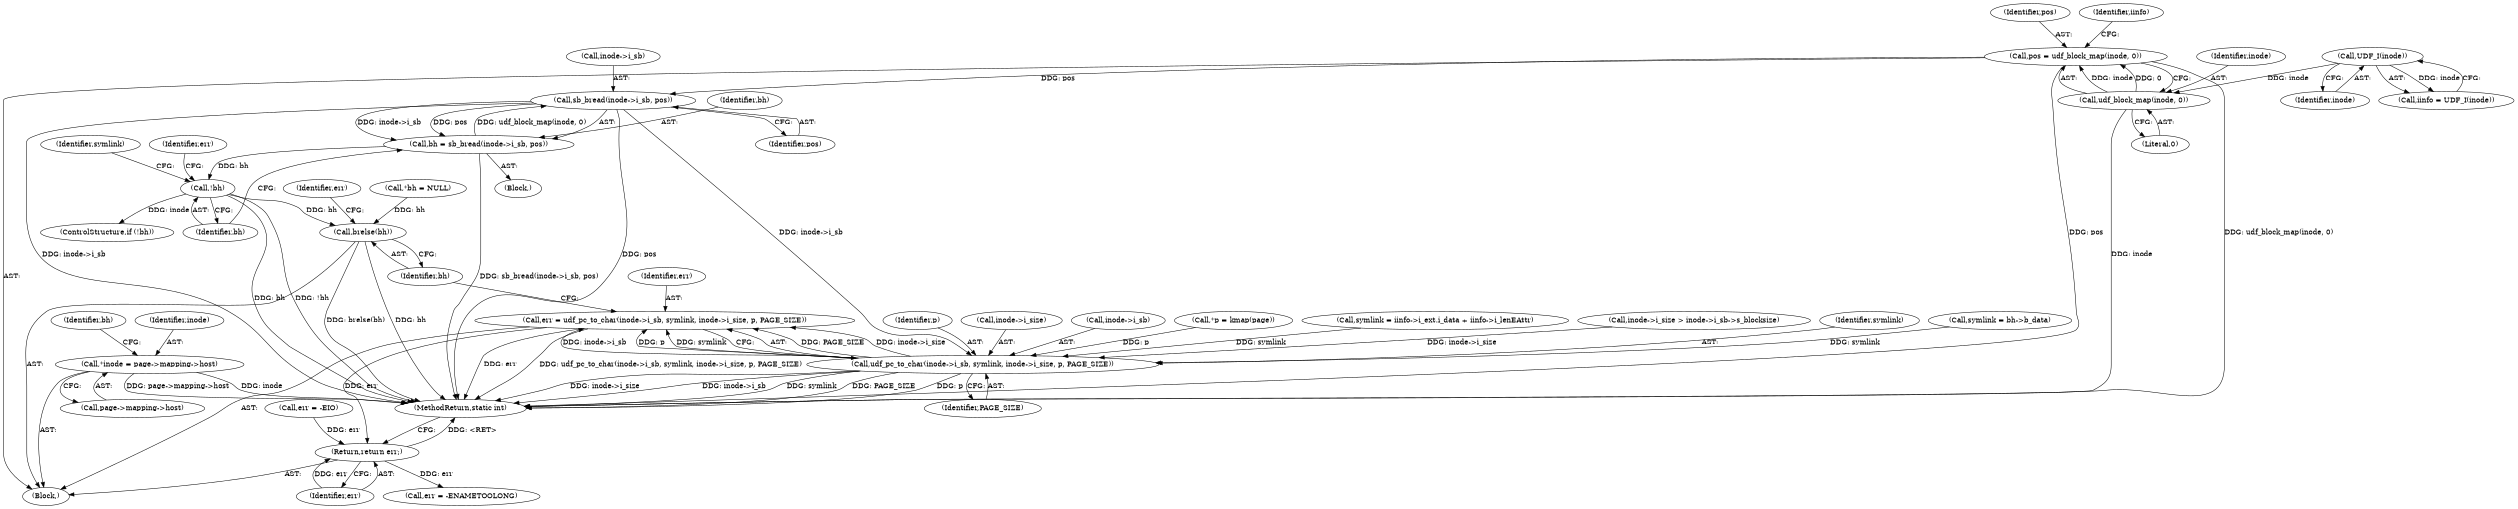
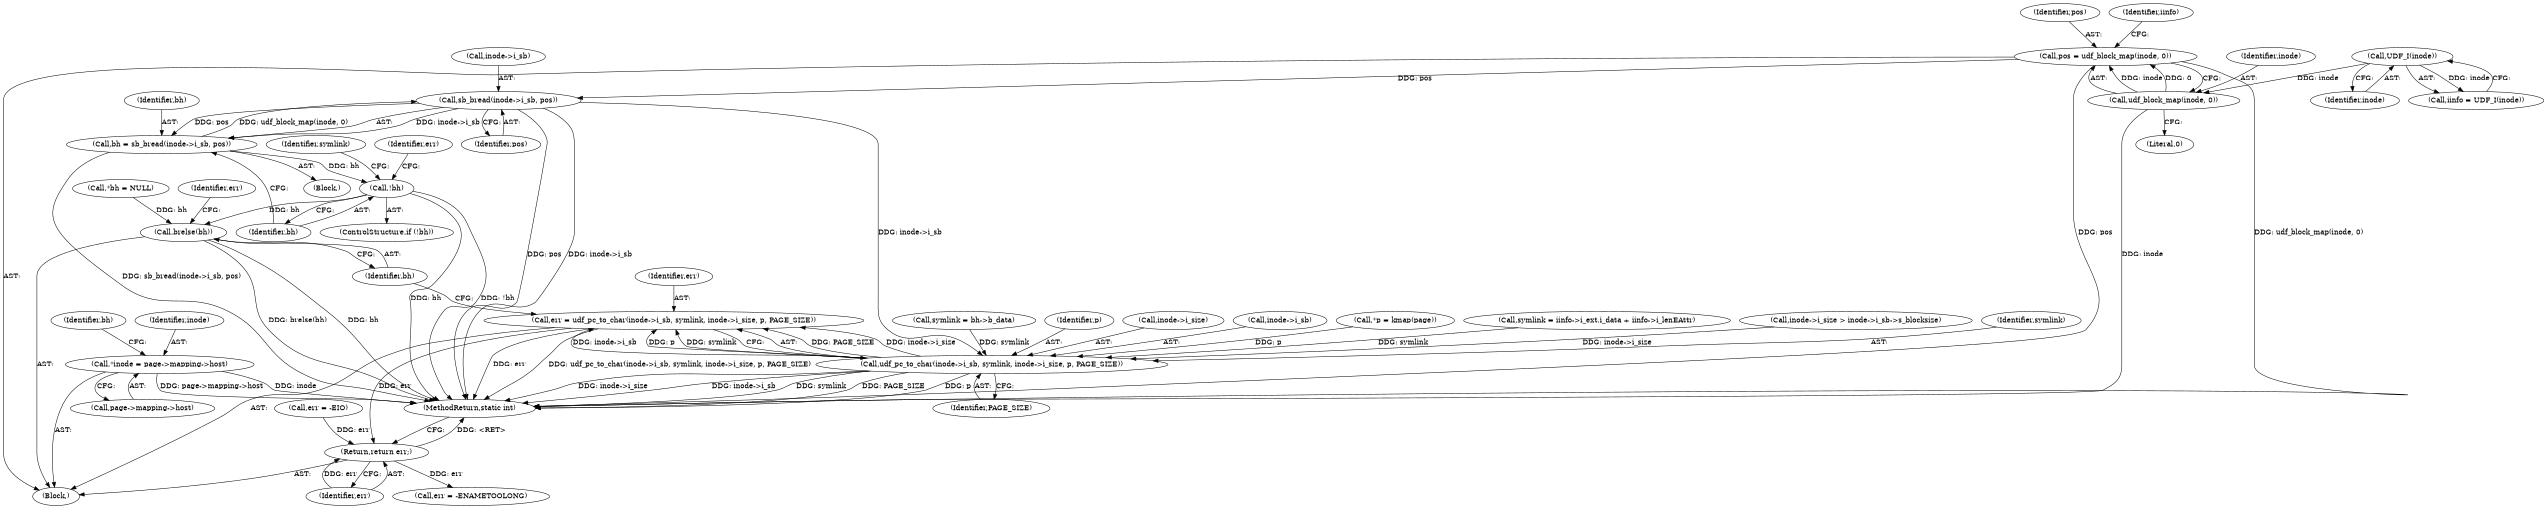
  digraph {
    n1 [label="(Call,sb_bread(inode->i_sb, pos))"]
    n2 [label="(Call,bh = sb_bread(inode->i_sb, pos))"]
    n3 [label="(Call,udf_pc_to_char(inode->i_sb, symlink, inode->i_size, p, PAGE_SIZE))"]
    n4 [label="(MethodReturn,static int)"]
    n5 [label="(Identifier,pos)"]
    n6 [label="(Call,!bh)"]
    n7 [label="(Block,)"]
    n8 [label="(Call,err = udf_pc_to_char(inode->i_sb, symlink, inode->i_size, p, PAGE_SIZE))"]
    n9 [label="(Identifier,PAGE_SIZE)"]
    n10 [label="(Return,return err;)"]
    n11 [label="(Call,pos = udf_block_map(inode, 0))"]
    n12 [label="(Call,udf_block_map(inode, 0))"]
    n13 [label="(Block,)"]
    n14 [label="(Literal,0)"]
    n15 [label="(Call,UDF_I(inode))"]
    n16 [label="(Identifier,inode)"]
    n17 [label="(Call,iinfo = UDF_I(inode))"]
    n18 [label="(Call,*inode = page->mapping->host)"]
    n19 [label="(Call,page->mapping->host)"]
    n20 [label="(Call,brelse(bh))"]
    n21 [label="(Identifier,bh)"]
    n22 [label="(ControlStructure,if (!bh))"]
    n23 [label="(Identifier,bh)"]
    n24 [label="(Identifier,err)"]
    n25 [label="(Call,err = -ENAMETOOLONG)"]
    n26 [label="(Identifier,symlink)"]
    n27 [label="(Call,inode->i_size)"]
    n28 [label="(Call,err = -EIO)"]
    n29 [label="(Call,inode->i_sb)"]
    n30 [label="(Identifier,pos)"]
    n31 [label="(Identifier,inode)"]
    n32 [label="(Call,*bh = NULL)"]
    n33 [label="(Identifier,bh)"]
    n34 [label="(Identifier,bh)"]
    n35 [label="(Identifier,err)"]
    n36 [label="(Call,inode->i_sb)"]
    n37 [label="(Identifier,err)"]
    n38 [label="(Identifier,err)"]
    n39 [label="(Identifier,inode)"]
    n40 [label="(Call,*p = kmap(page))"]
    n41 [label="(Call,symlink = iinfo->i_ext.i_data + iinfo->i_lenEAttr)"]
    n42 [label="(Call,inode->i_size > inode->i_sb->s_blocksize)"]
    n43 [label="(Identifier,iinfo)"]
    n44 [label="(Identifier,symlink)"]
    n45 [label="(Call,symlink = bh->b_data)"]
    n46 [label="(Identifier,p)"]
    n1 -> n2 [label="AST: "]
    n1 -> n2 [label="DDG: inode->i_sb"]
    n1 -> n2 [label="DDG: pos"]
    n1 -> n3 [label="DDG: inode->i_sb"]
    n1 -> n4 [label="DDG: inode->i_sb"]
    n1 -> n4 [label="DDG: pos"]
    n1 -> n5 [label="CFG: "]
    n2 -> n1 [label="DDG: udf_block_map(inode, 0)"]
    n2 -> n4 [label="DDG: sb_bread(inode->i_sb, pos)"]
    n2 -> n6 [label="DDG: bh"]
    n2 -> n7 [label="AST: "]
    n3 -> n4 [label="DDG: inode->i_sb"]
    n3 -> n4 [label="DDG: symlink"]
    n3 -> n4 [label="DDG: PAGE_SIZE"]
    n3 -> n4 [label="DDG: p"]
    n3 -> n4 [label="DDG: inode->i_size"]
    n3 -> n8 [label="AST: "]
    n3 -> n8 [label="DDG: PAGE_SIZE"]
    n3 -> n8 [label="DDG: inode->i_size"]
    n3 -> n8 [label="DDG: inode->i_sb"]
    n3 -> n8 [label="DDG: p"]
    n3 -> n8 [label="DDG: symlink"]
    n3 -> n9 [label="CFG: "]
    n4 -> n10 [label="CFG: "]
    n5 -> n1 [label="AST: "]
    n6 -> n4 [label="DDG: bh"]
    n6 -> n4 [label="DDG: !bh"]
    n6 -> n20 [label="DDG: bh"]
    n6 -> n21 [label="CFG: "]
-   n6 -> n22 [label="DDG: inode"]
+   n6 -> n22 [label="AST: "]
    n8 -> n3 [label="CFG: "]
    n8 -> n4 [label="DDG: udf_pc_to_char(inode->i_sb, symlink, inode->i_size, p, PAGE_SIZE)"]
    n8 -> n4 [label="DDG: err"]
    n8 -> n10 [label="DDG: err"]
    n8 -> n13 [label="AST: "]
    n9 -> n3 [label="AST: "]
    n10 -> n4 [label="DDG: <RET>"]
    n10 -> n13 [label="AST: "]
    n10 -> n24 [label="CFG: "]
    n10 -> n25 [label="DDG: err"]
    n11 -> n1 [label="DDG: pos"]
    n11 -> n4 [label="DDG: udf_block_map(inode, 0)"]
    n11 -> n4 [label="DDG: pos"]
    n11 -> n12 [label="CFG: "]
    n11 -> n13 [label="AST: "]
    n12 -> n4 [label="DDG: inode"]
    n12 -> n11 [label="AST: "]
    n12 -> n11 [label="DDG: inode"]
    n12 -> n11 [label="DDG: 0"]
    n12 -> n14 [label="CFG: "]
-   n14 -> n12 [label="AST: "]
    n15 -> n12 [label="DDG: inode"]
    n15 -> n16 [label="CFG: "]
    n15 -> n17 [label="AST: "]
    n15 -> n17 [label="DDG: inode"]
    n16 -> n15 [label="AST: "]
    n17 -> n15 [label="CFG: "]
    n18 -> n4 [label="DDG: page->mapping->host"]
    n18 -> n4 [label="DDG: inode"]
    n18 -> n13 [label="AST: "]
    n18 -> n19 [label="CFG: "]
    n19 -> n18 [label="AST: "]
    n20 -> n4 [label="DDG: brelse(bh)"]
    n20 -> n4 [label="DDG: bh"]
    n20 -> n13 [label="AST: "]
    n20 -> n23 [label="CFG: "]
    n21 -> n2 [label="CFG: "]
    n21 -> n6 [label="AST: "]
    n23 -> n8 [label="CFG: "]
    n23 -> n20 [label="AST: "]
    n24 -> n10 [label="AST: "]
    n24 -> n10 [label="DDG: err"]
    n26 -> n6 [label="CFG: "]
    n27 -> n3 [label="AST: "]
    n28 -> n10 [label="DDG: err"]
    n29 -> n1 [label="AST: "]
    n30 -> n11 [label="AST: "]
    n31 -> n18 [label="AST: "]
    n32 -> n20 [label="DDG: bh"]
    n33 -> n2 [label="AST: "]
    n34 -> n18 [label="CFG: "]
    n35 -> n8 [label="AST: "]
    n36 -> n3 [label="AST: "]
    n37 -> n20 [label="CFG: "]
    n38 -> n6 [label="CFG: "]
    n39 -> n12 [label="AST: "]
    n40 -> n3 [label="DDG: p"]
    n41 -> n3 [label="DDG: symlink"]
    n42 -> n3 [label="DDG: inode->i_size"]
    n43 -> n11 [label="CFG: "]
    n44 -> n3 [label="AST: "]
    n45 -> n3 [label="DDG: symlink"]
    n46 -> n3 [label="AST: "]
  }
